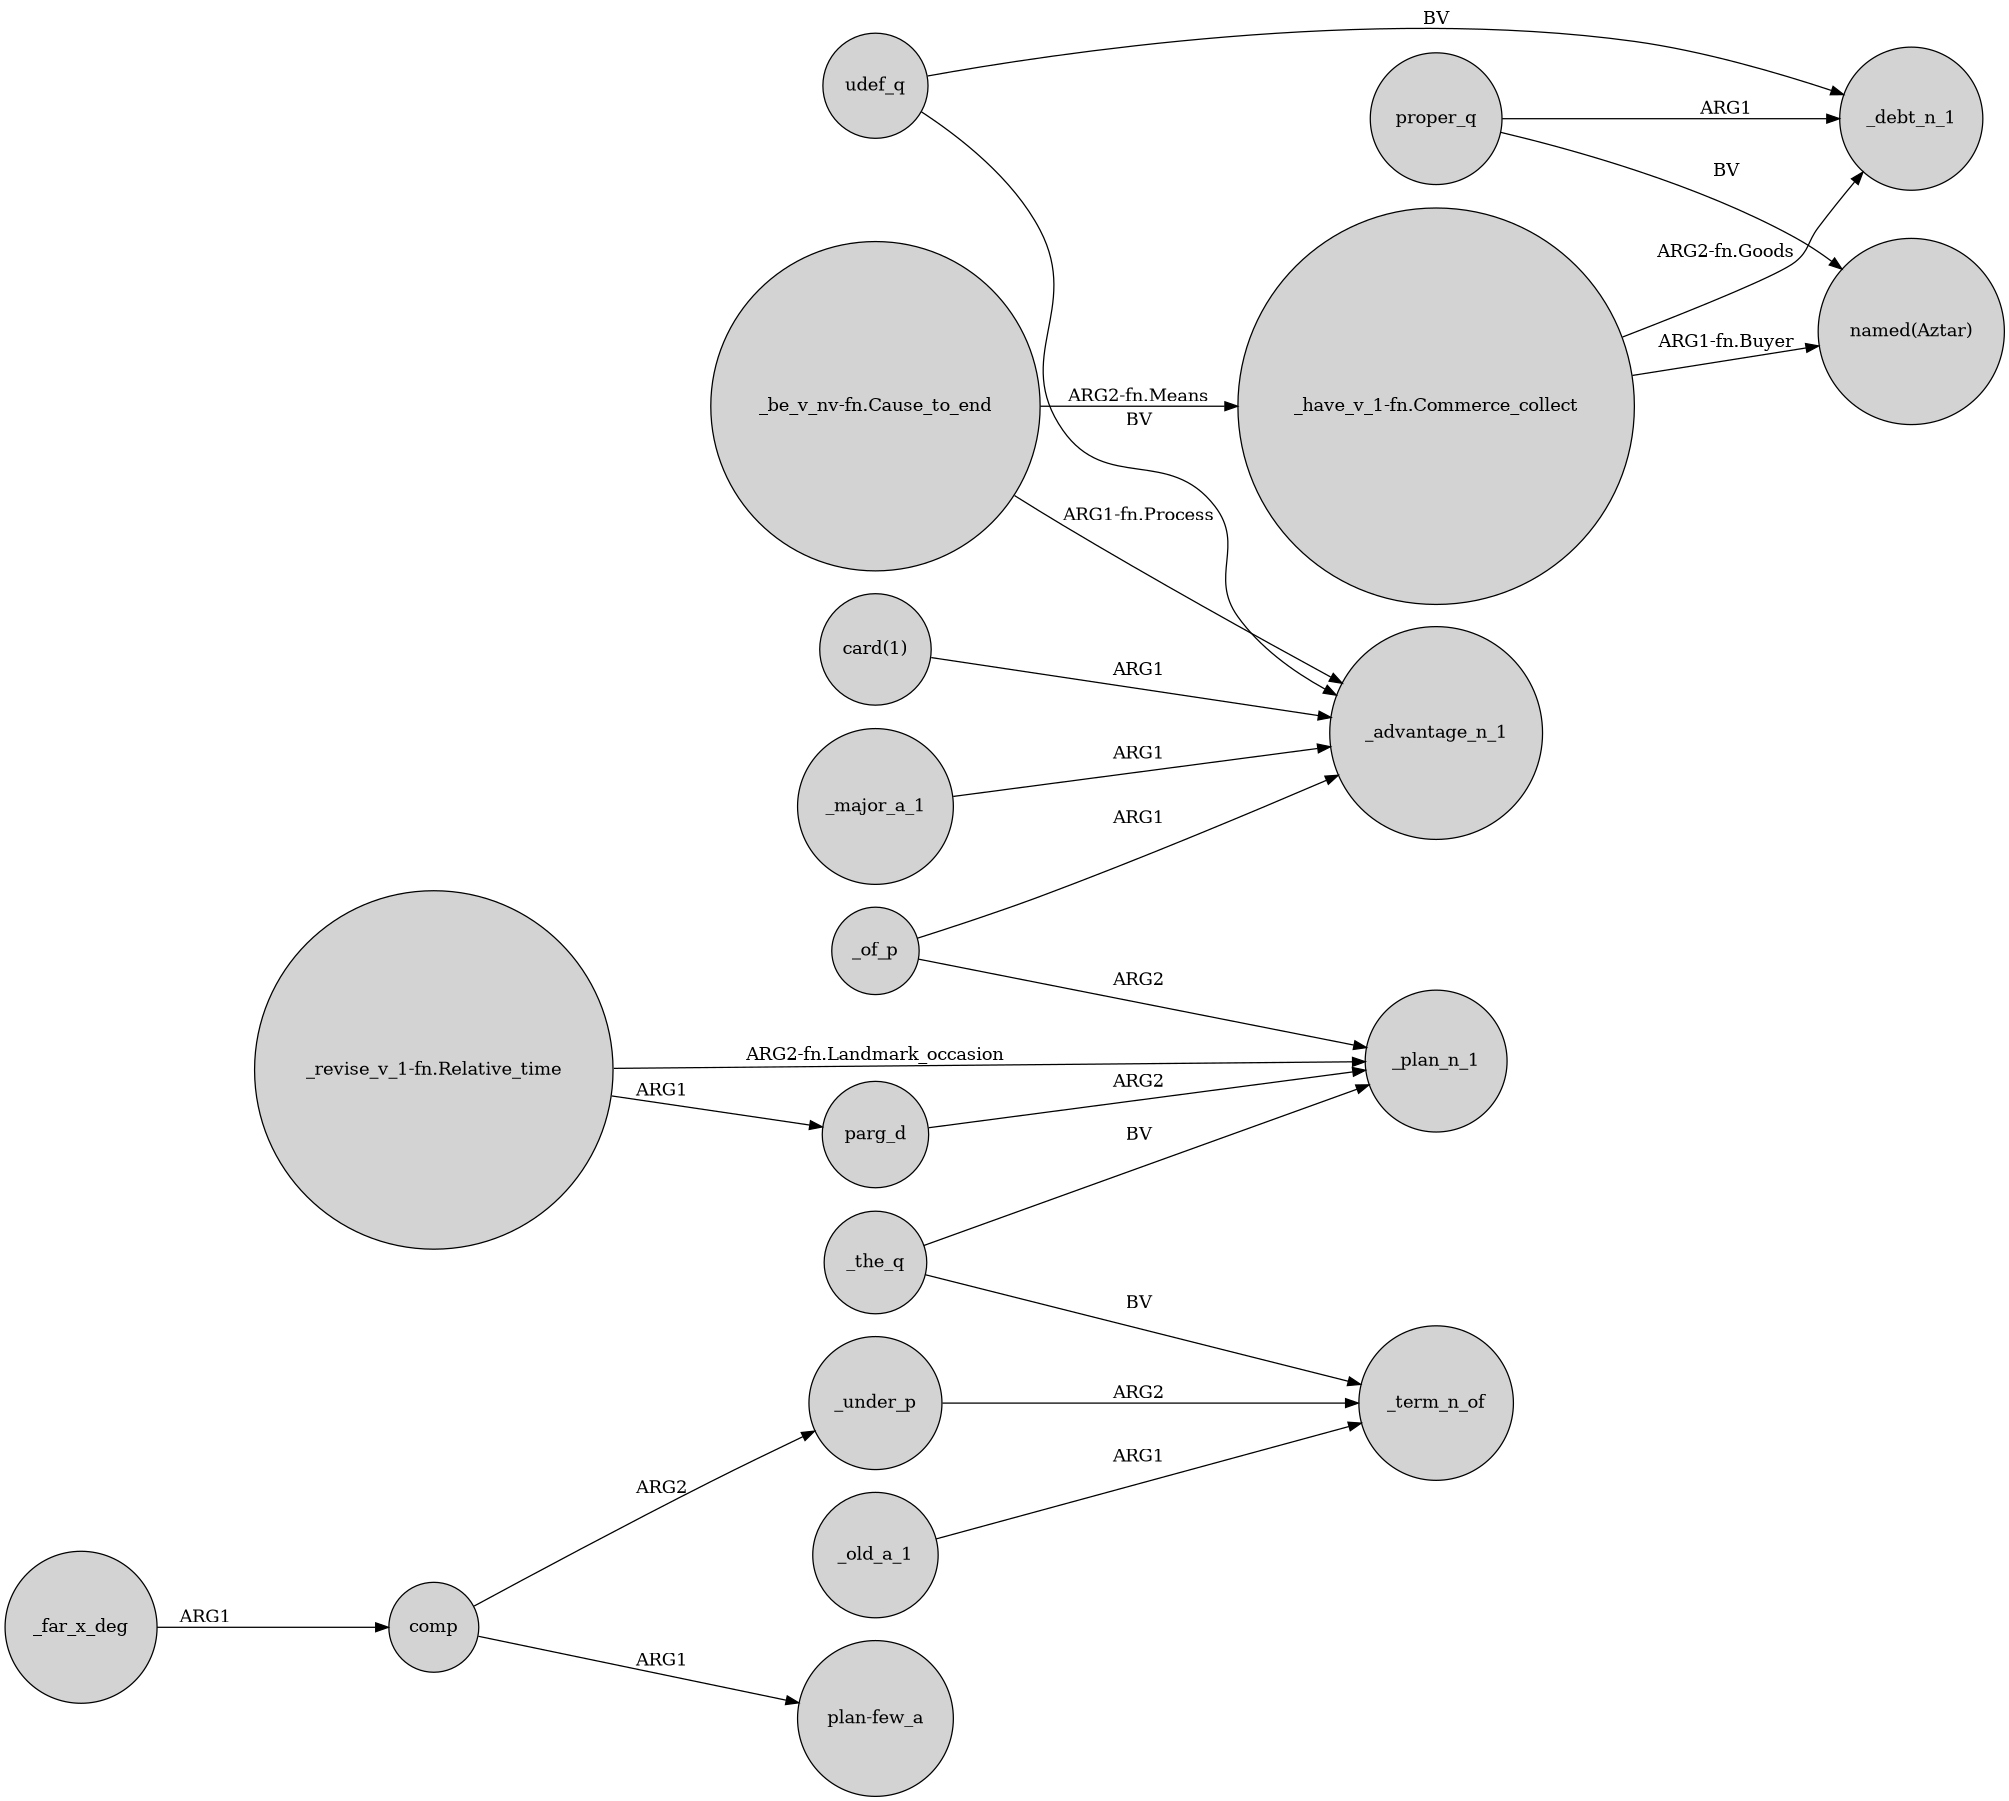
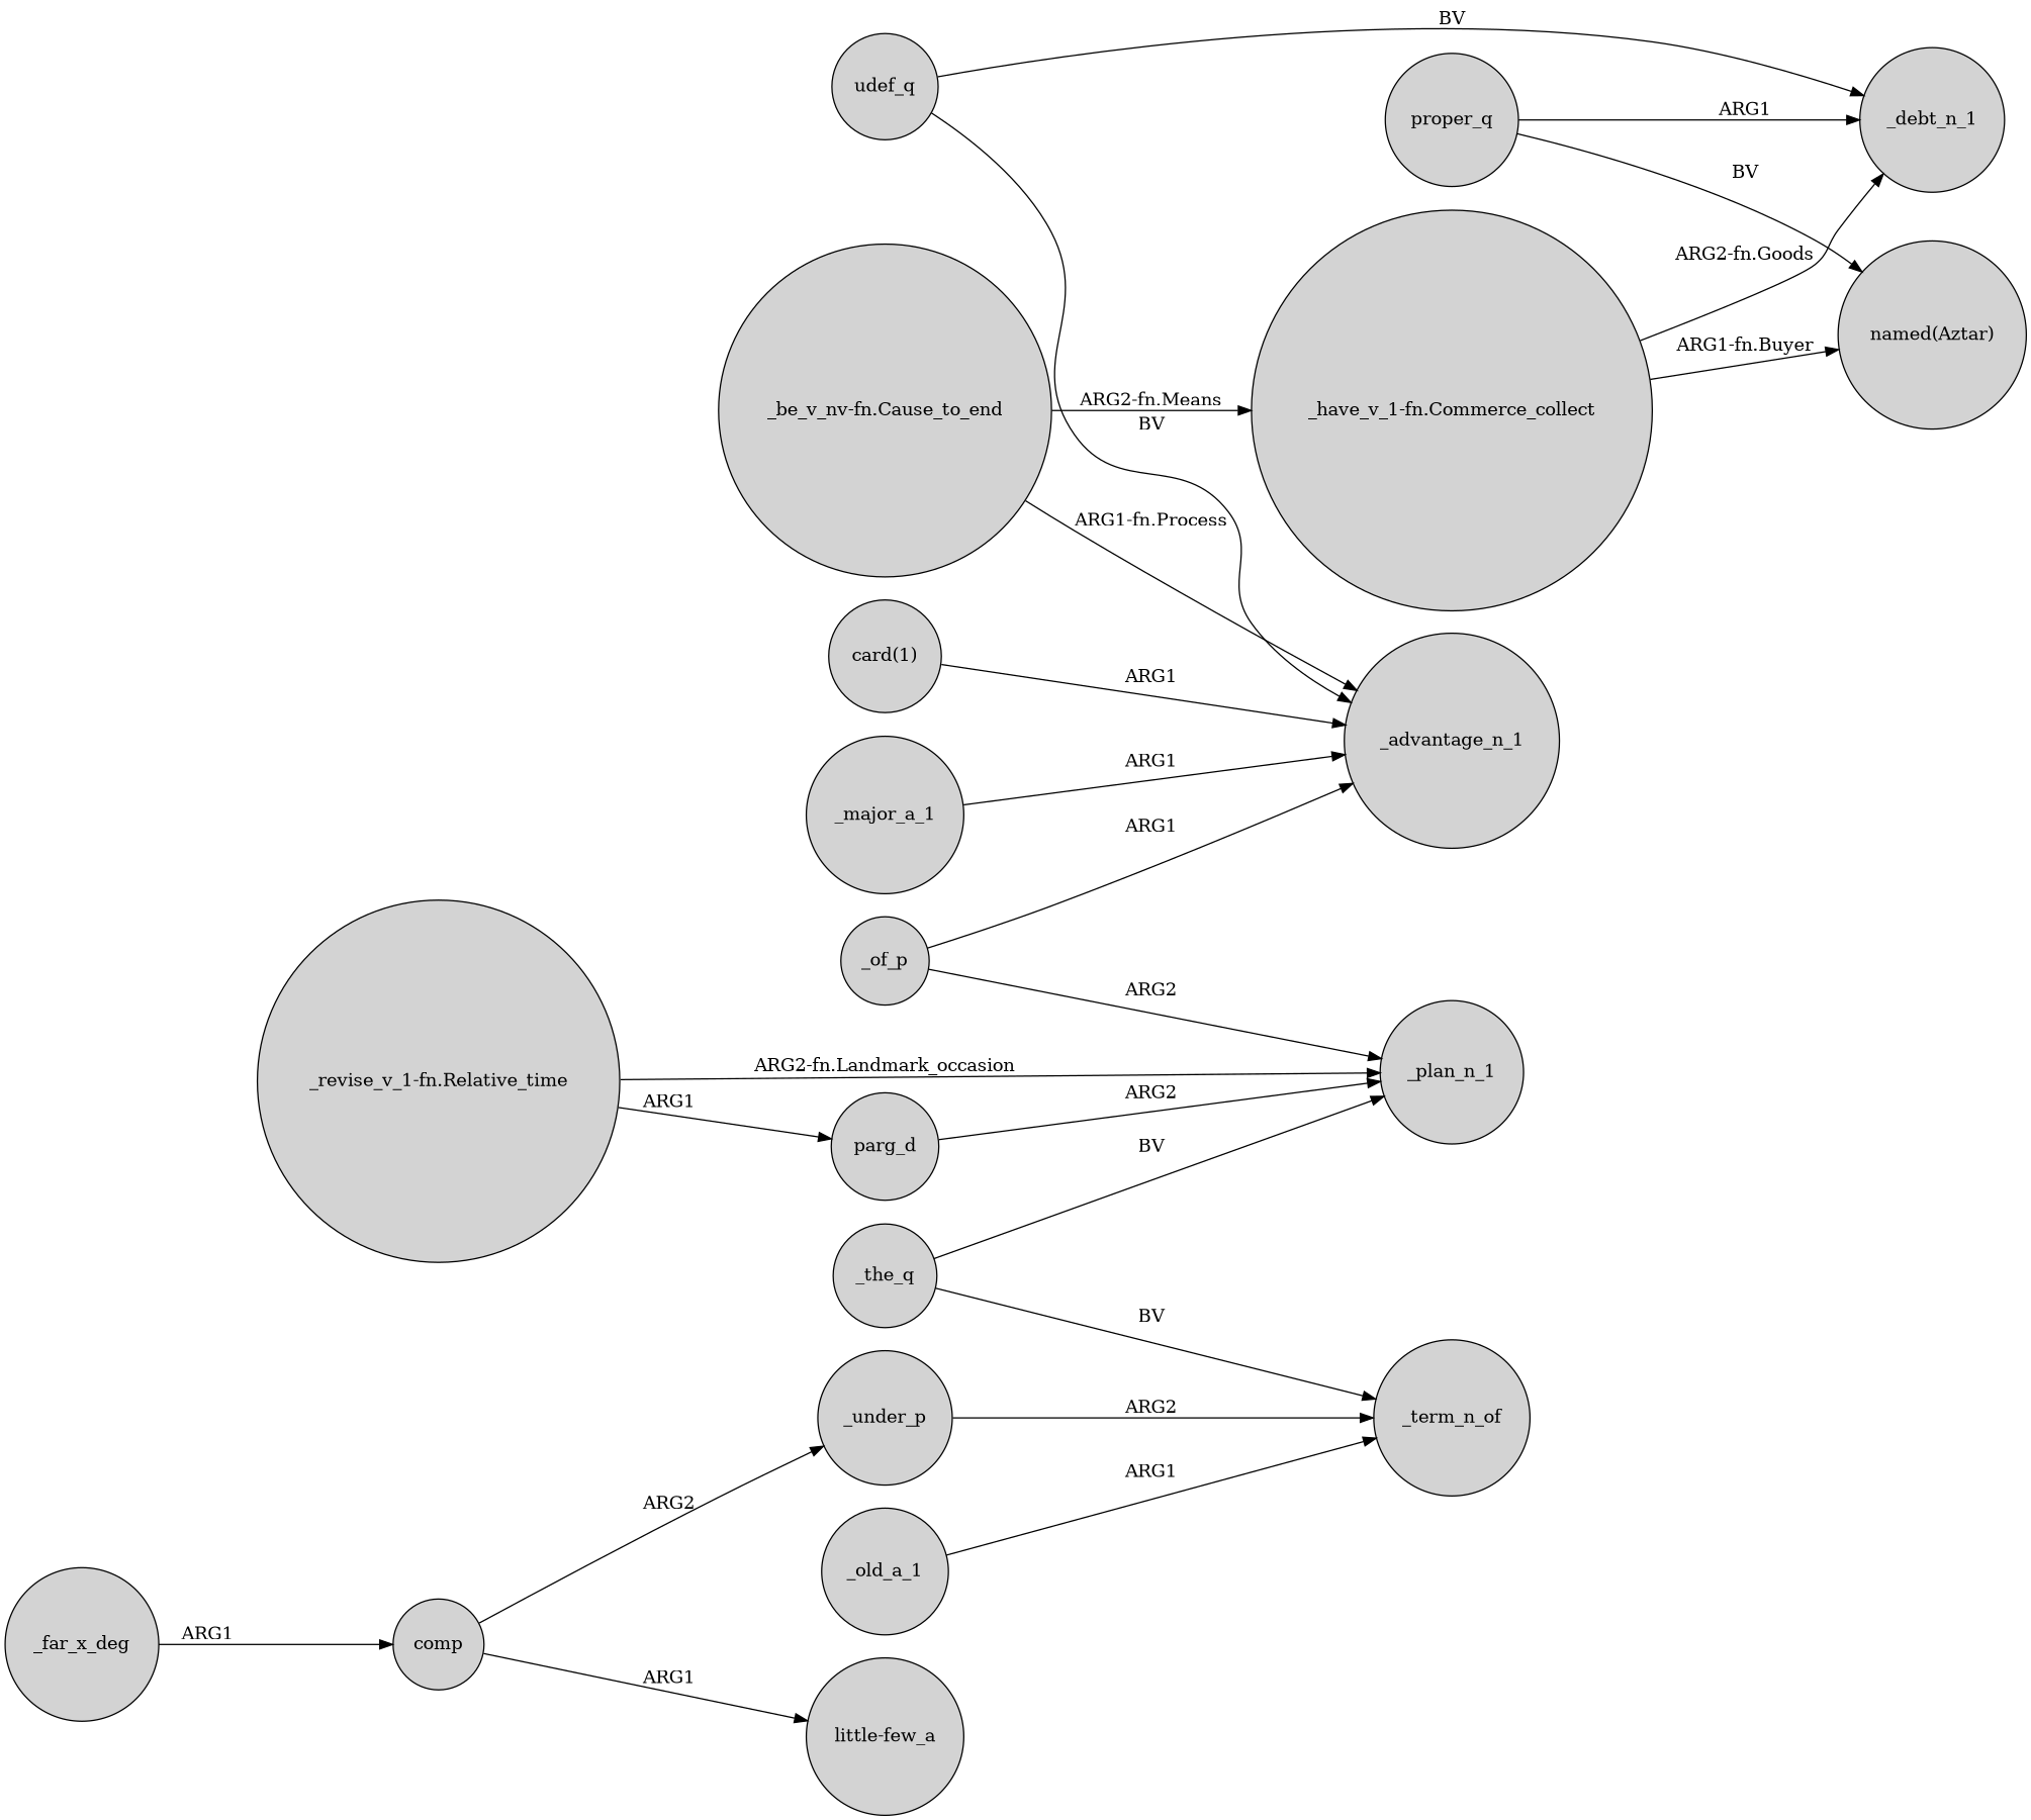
  digraph {
    rankdir=LR
    node [shape=circle style=filled]
    "_be_v_nv-fn.Cause_to_end"
    "_have_v_1-fn.Commerce_collect"
    _advantage_n_1
    "named(Aztar)"
    _debt_n_1
    proper_q
    parg_d
    _plan_n_1
    "_revise_v_1-fn.Relative_time"
    "card(1)"
    _under_p
    _term_n_of
    _old_a_1
    _major_a_1
    _the_q
    _far_x_deg
    comp
-   "little-few_a" [label="plan-few_a"]
+   "little-few_a"
    udef_q
    _of_p
    "_be_v_nv-fn.Cause_to_end" -> "_have_v_1-fn.Commerce_collect" [label="ARG2-fn.Means"]
    "_be_v_nv-fn.Cause_to_end" -> _advantage_n_1 [label="ARG1-fn.Process"]
    "_have_v_1-fn.Commerce_collect" -> "named(Aztar)" [label="ARG1-fn.Buyer"]
    "_have_v_1-fn.Commerce_collect" -> _debt_n_1 [label="ARG2-fn.Goods"]
    proper_q -> "named(Aztar)" [label=BV]
    proper_q -> _debt_n_1 [label=ARG1]
    parg_d -> _plan_n_1 [label=ARG2]
    "_revise_v_1-fn.Relative_time" -> parg_d [label=ARG1]
    "_revise_v_1-fn.Relative_time" -> _plan_n_1 [label="ARG2-fn.Landmark_occasion"]
    "card(1)" -> _advantage_n_1 [label=ARG1]
    _under_p -> _term_n_of [label=ARG2]
    _old_a_1 -> _term_n_of [label=ARG1]
    _major_a_1 -> _advantage_n_1 [label=ARG1]
    _the_q -> _plan_n_1 [label=BV]
    _the_q -> _term_n_of [label=BV]
    _far_x_deg -> comp [label=ARG1]
    comp -> _under_p [label=ARG2]
    comp -> "little-few_a" [label=ARG1]
    udef_q -> _advantage_n_1 [label=BV]
    udef_q -> _debt_n_1 [label=BV]
    _of_p -> _advantage_n_1 [label=ARG1]
    _of_p -> _plan_n_1 [label=ARG2]
  }
